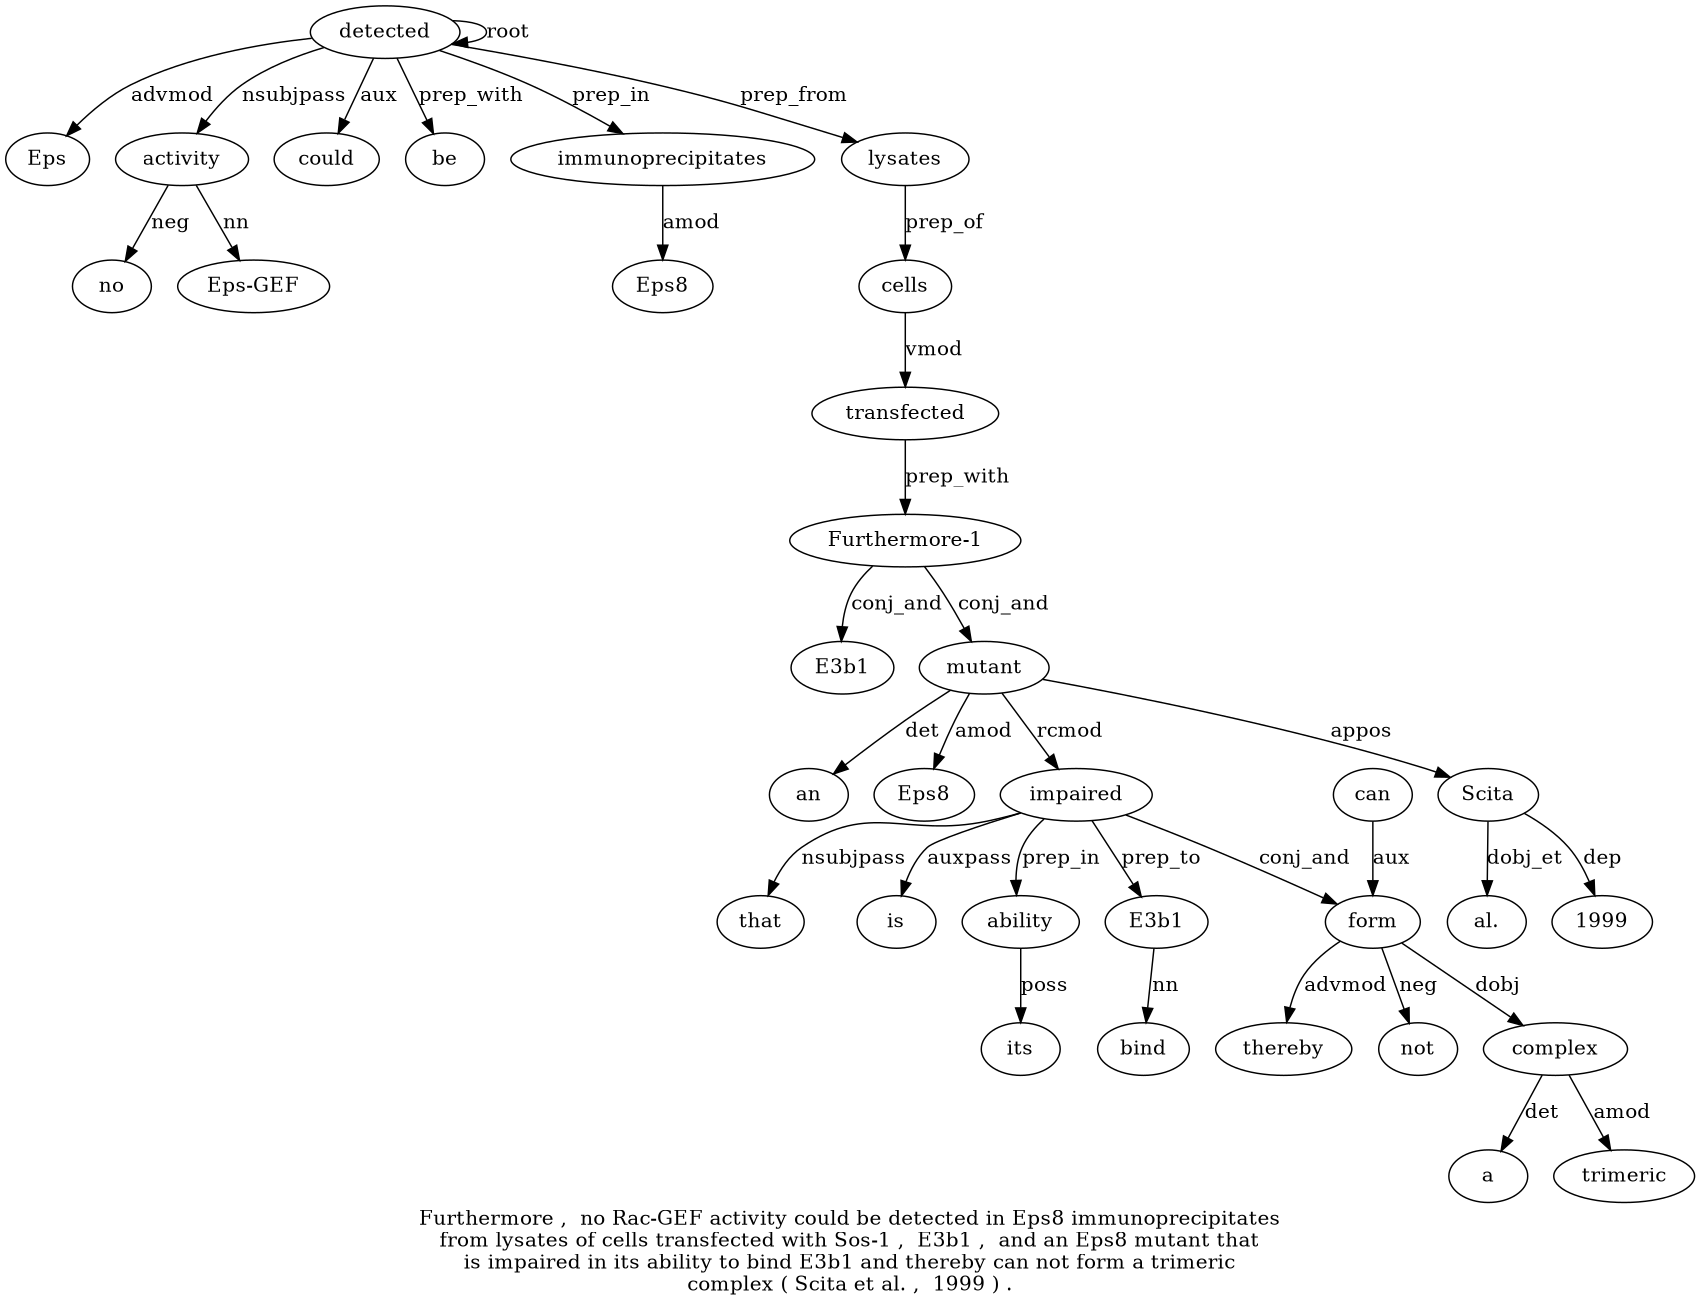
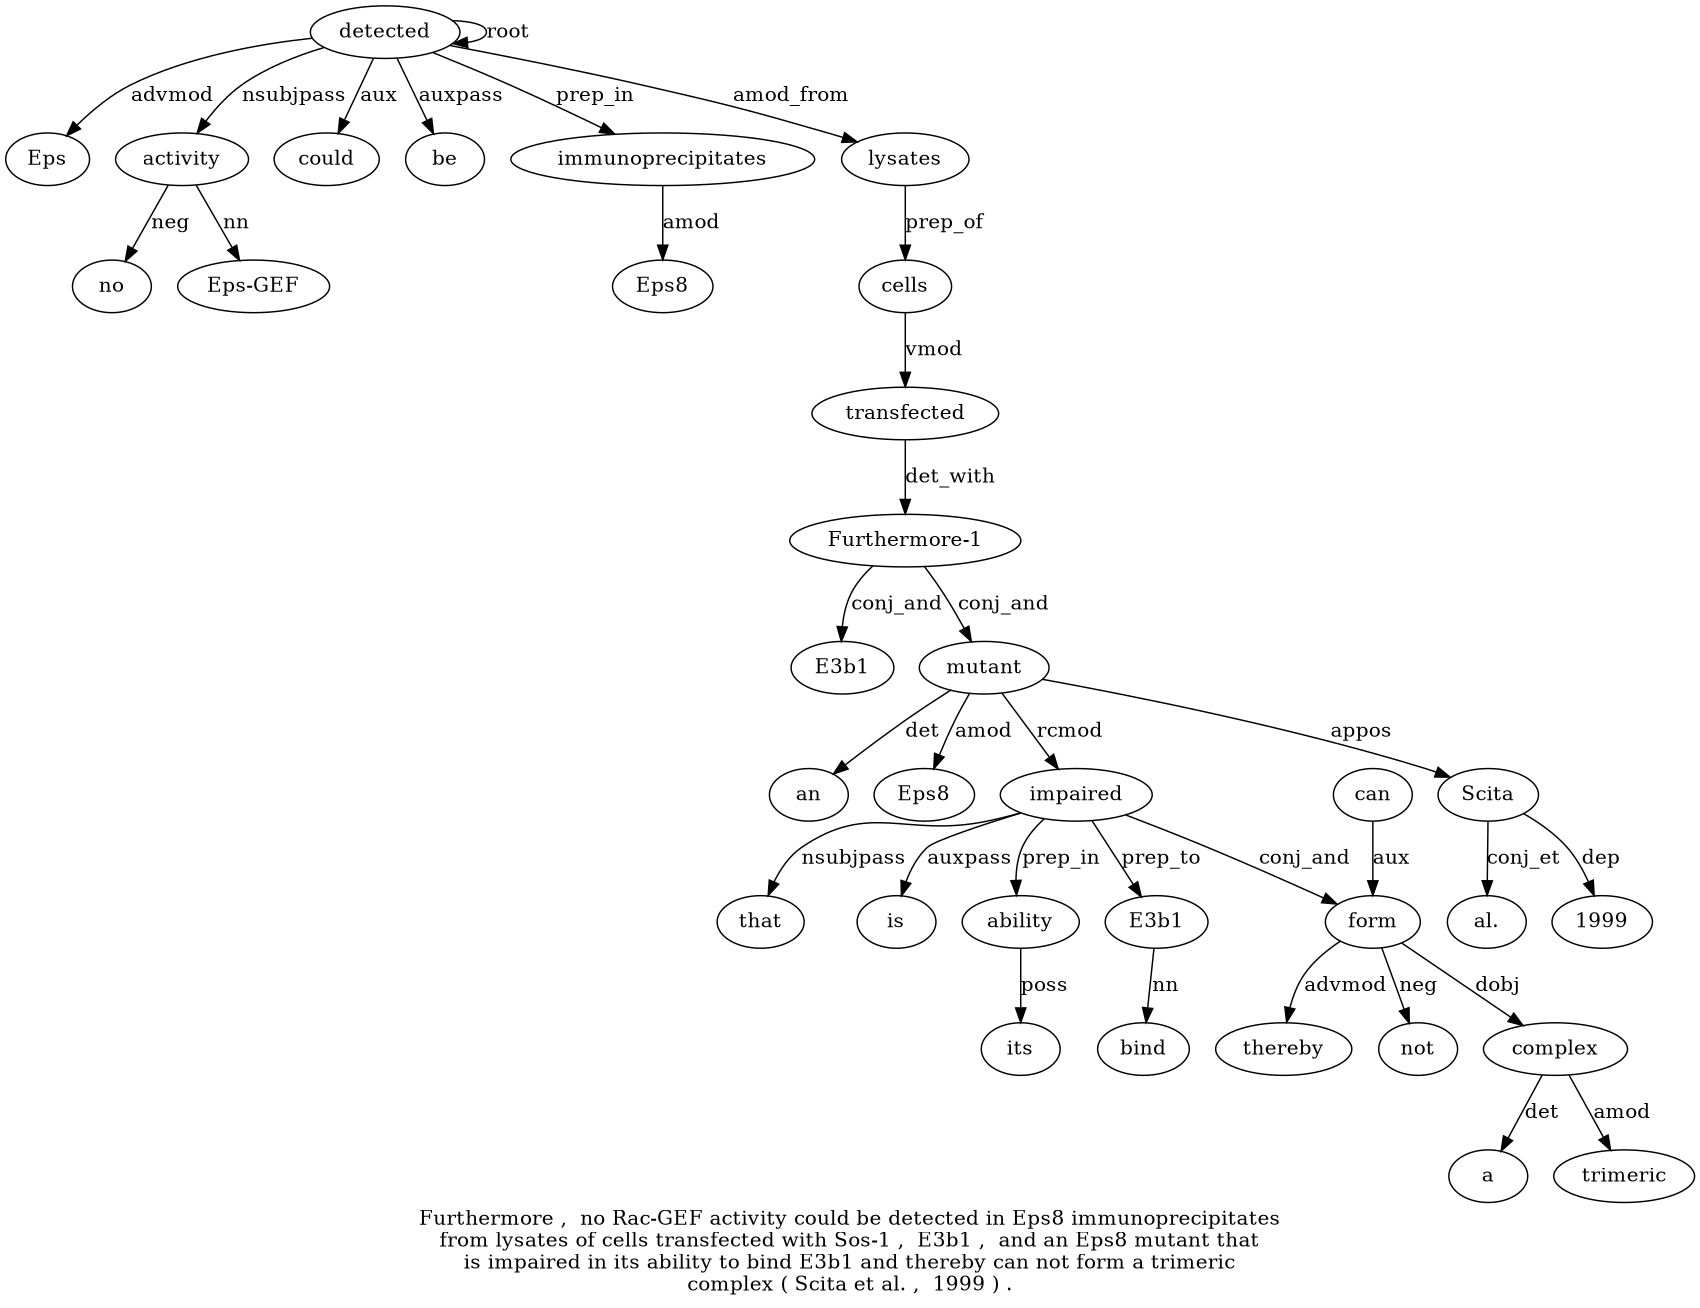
  digraph {
    label="Furthermore ,  no Rac-GEF activity could be detected in Eps8 immunoprecipitates\nfrom lysates of cells transfected with Sos-1 ,  E3b1 ,  and an Eps8 mutant that\nis impaired in its ability to bind E3b1 and thereby can not form a trimeric\ncomplex ( Scita et al. ,  1999 ) ."
    node [fillcolor=white style=filled]
    n1 [label=detected]
    n2 [label=Eps]
    n3 [label=activity]
    n4 [label=could]
    n5 [label=be]
    n6 [label=immunoprecipitates]
    n7 [label=lysates]
    n8 [label=no]
    n9 [label="Eps-GEF"]
    n10 [label=Eps8]
    n11 [label=cells]
    n12 [label=transfected]
    n13 [label="Furthermore-1"]
    n14 [label=E3b1]
    n15 [label=mutant]
    n16 [label=an]
    n17 [label=Eps8]
    n18 [label=impaired]
    n19 [label=Scita]
    n20 [label=that]
    n21 [label=is]
    n22 [label=ability]
    n23 [label=E3b1]
    n24 [label=form]
    n25 [label="al."]
    n26 [label=1999]
    n27 [label=its]
    n28 [label=bind]
    n29 [label=thereby]
    n30 [label=not]
    n31 [label=complex]
    n32 [label=can]
    n33 [label=a]
    n34 [label=trimeric]
    n1 -> n1 [label=root]
    n1 -> n2 [label=advmod]
    n1 -> n3 [label=nsubjpass]
    n1 -> n4 [label=aux]
-   n1 -> n5 [label=prep_with]
+   n1 -> n5 [label=auxpass]
    n1 -> n6 [label=prep_in]
-   n1 -> n7 [label=prep_from]
+   n1 -> n7 [label=amod_from]
    n3 -> n8 [label=neg]
    n3 -> n9 [label=nn]
    n6 -> n10 [label=amod]
    n7 -> n11 [label=prep_of]
    n11 -> n12 [label=vmod]
-   n12 -> n13 [label=prep_with]
+   n12 -> n13 [label=det_with]
    n13 -> n14 [label=conj_and]
    n13 -> n15 [label=conj_and]
    n15 -> n16 [label=det]
    n15 -> n17 [label=amod]
    n15 -> n18 [label=rcmod]
    n15 -> n19 [label=appos]
    n18 -> n20 [label=nsubjpass]
    n18 -> n21 [label=auxpass]
    n18 -> n22 [label=prep_in]
    n18 -> n23 [label=prep_to]
    n18 -> n24 [label=conj_and]
-   n19 -> n25 [label=dobj_et]
+   n19 -> n25 [label=conj_et]
    n19 -> n26 [label=dep]
    n22 -> n27 [label=poss]
    n23 -> n28 [label=nn]
    n24 -> n29 [label=advmod]
    n24 -> n30 [label=neg]
    n24 -> n31 [label=dobj]
    n31 -> n33 [label=det]
    n31 -> n34 [label=amod]
    n32 -> n24 [label=aux]
  }
